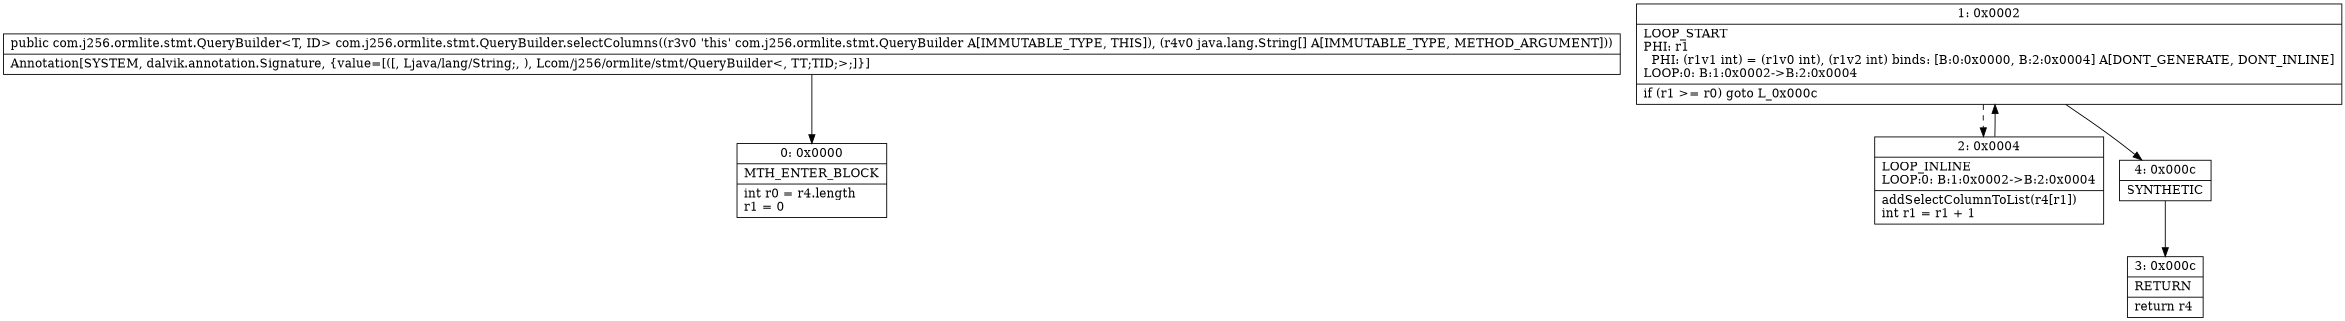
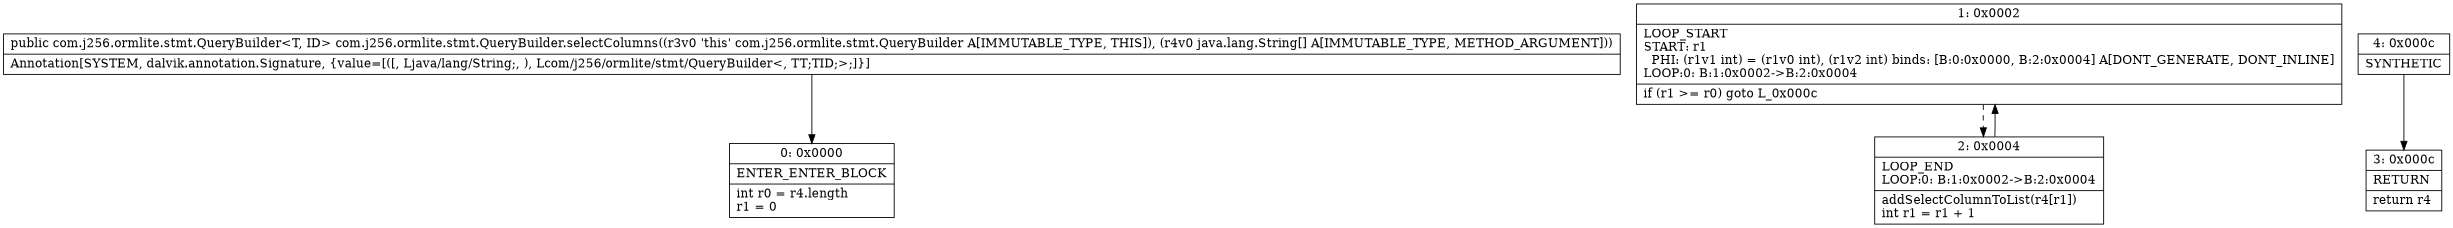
  digraph {
    node [shape=record]
-   n1 [label="{0\:\ 0x0000|MTH_ENTER_BLOCK\l|int r0 = r4.length\lr1 = 0\l}"]
-   n2 [label="{1\:\ 0x0002|LOOP_START\lPHI: r1 \l  PHI: (r1v1 int) = (r1v0 int), (r1v2 int) binds: [B:0:0x0000, B:2:0x0004] A[DONT_GENERATE, DONT_INLINE]\lLOOP:0: B:1:0x0002\-\>B:2:0x0004\l|if (r1 \>= r0) goto L_0x000c\l}"]
-   n3 [label="{2\:\ 0x0004|LOOP_INLINE\lLOOP:0: B:1:0x0002\-\>B:2:0x0004\l|addSelectColumnToList(r4[r1])\lint r1 = r1 + 1\l}"]
+   n1 [label="{0\:\ 0x0000|ENTER_ENTER_BLOCK\l|int r0 = r4.length\lr1 = 0\l}"]
+   n2 [label="{1\:\ 0x0002|LOOP_START\lSTART: r1 \l  PHI: (r1v1 int) = (r1v0 int), (r1v2 int) binds: [B:0:0x0000, B:2:0x0004] A[DONT_GENERATE, DONT_INLINE]\lLOOP:0: B:1:0x0002\-\>B:2:0x0004\l|if (r1 \>= r0) goto L_0x000c\l}"]
+   n3 [label="{2\:\ 0x0004|LOOP_END\lLOOP:0: B:1:0x0002\-\>B:2:0x0004\l|addSelectColumnToList(r4[r1])\lint r1 = r1 + 1\l}"]
    n4 [label="{4\:\ 0x000c|SYNTHETIC\l}"]
    n5 [label="{3\:\ 0x000c|RETURN\l|return r4\l}"]
    n6 [label="{public com.j256.ormlite.stmt.QueryBuilder\<T, ID\> com.j256.ormlite.stmt.QueryBuilder.selectColumns((r3v0 'this' com.j256.ormlite.stmt.QueryBuilder A[IMMUTABLE_TYPE, THIS]), (r4v0 java.lang.String[] A[IMMUTABLE_TYPE, METHOD_ARGUMENT]))  | Annotation[SYSTEM, dalvik.annotation.Signature, \{value=[([, Ljava\/lang\/String;, ), Lcom\/j256\/ormlite\/stmt\/QueryBuilder\<, TT;TID;\>;]\}]\l}"]
    n2 -> n3 [style=dashed]
-   n2 -> n4
    n3 -> n2
    n4 -> n5
    n6 -> n1
  }
